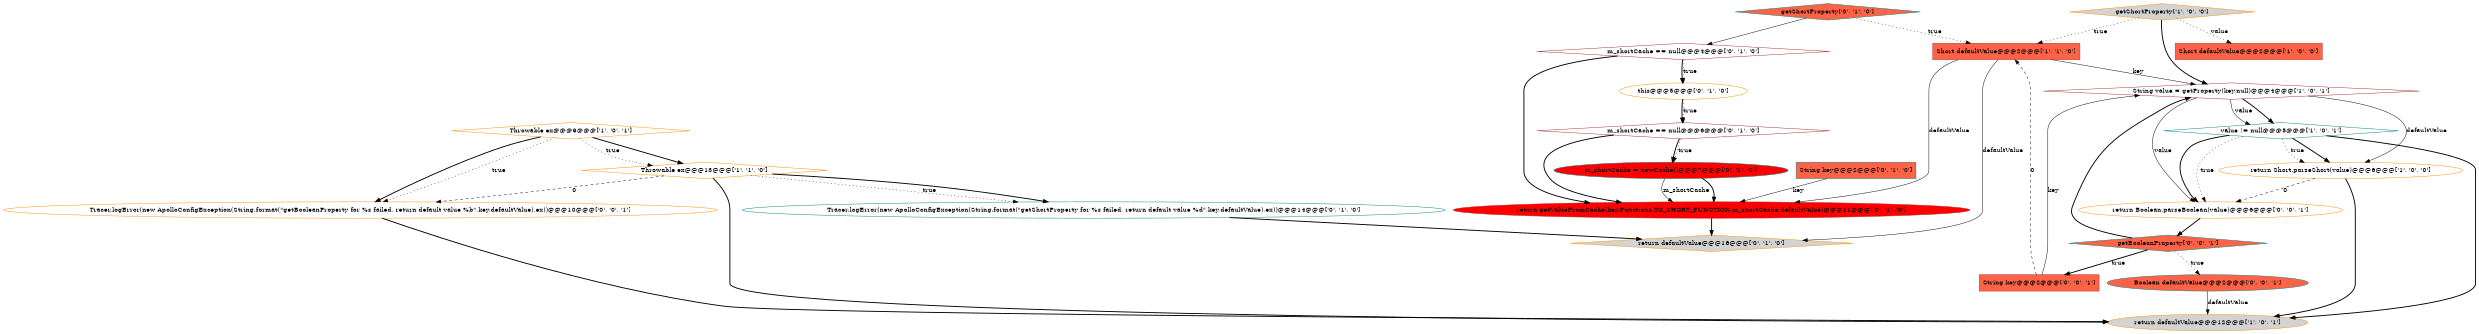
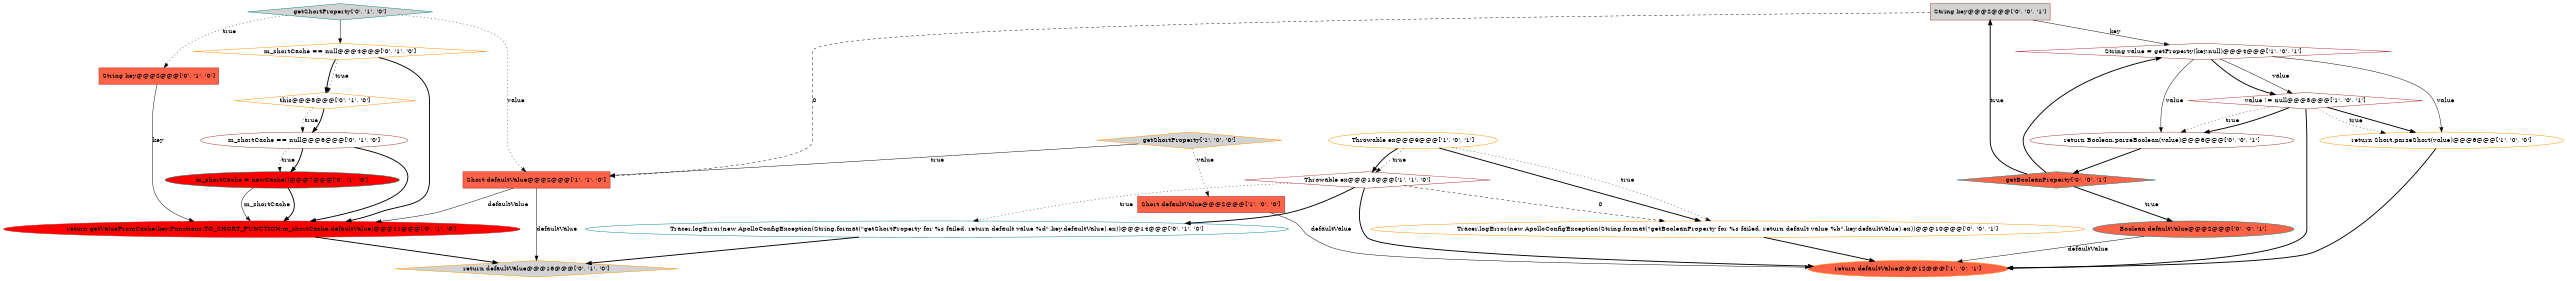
  digraph {
    node [color=brown fillcolor=white shape=diamond style=filled]
    edge [style=bold]
    n1 [color=teal label="Tracer.logError(new ApolloConfigException(String.format(\"getShortProperty for %s failed, return default value %d\",key,defaultValue),ex))@@@14@@@['0', '1', '0']" shape=ellipse]
    n2 [color=darkorange fillcolor=lightgray label="return defaultValue@@@16@@@['0', '1', '0']"]
-   n3 [color=teal fillcolor=tomato label="getShortProperty['0', '1', '0']"]
-   n4 [label="m_shortCache == null@@@4@@@['0', '1', '0']"]
-   n5 [color=teal fillcolor=tomato label="String key@@@2@@@['0', '1', '0']" shape=box]
+   n3 [color=teal fillcolor=lightgray label="getShortProperty['0', '1', '0']"]
+   n4 [color=darkorange label="m_shortCache == null@@@4@@@['0', '1', '0']"]
+   n5 [fillcolor=tomato label="String key@@@2@@@['0', '1', '0']" shape=box]
    n6 [fillcolor=tomato label="Short defaultValue@@@2@@@['1', '1', '0']" shape=box]
-   n7 [color=darkorange label="this@@@5@@@['0', '1', '0']" shape=ellipse]
+   n7 [color=darkorange label="this@@@5@@@['0', '1', '0']"]
    n8 [fillcolor=red label="return getValueFromCache(key,Functions.TO_SHORT_FUNCTION,m_shortCache,defaultValue)@@@11@@@['0', '1', '0']" shape=ellipse]
    n9 [label="String value = getProperty(key,null)@@@4@@@['1', '0', '1']"]
-   n10 [color=teal label="value != null@@@5@@@['1', '0', '1']"]
-   n11 [color=darkorange fillcolor=lightgray label="return defaultValue@@@12@@@['1', '0', '1']" shape=ellipse]
-   n12 [color=darkorange label="return Boolean.parseBoolean(value)@@@6@@@['0', '0', '1']" shape=ellipse]
+   n10 [label="value != null@@@5@@@['1', '0', '1']"]
+   n11 [color=darkorange fillcolor=tomato label="return defaultValue@@@12@@@['1', '0', '1']" shape=ellipse]
+   n12 [label="return Boolean.parseBoolean(value)@@@6@@@['0', '0', '1']" shape=ellipse]
    n13 [color=darkorange label="return Short.parseShort(value)@@@6@@@['1', '0', '0']" shape=ellipse]
    n14 [color=teal fillcolor=tomato label="getBooleanProperty['0', '0', '1']"]
-   n15 [fillcolor=tomato label="String key@@@2@@@['0', '0', '1']" shape=box]
+   n15 [fillcolor=lightgray label="String key@@@2@@@['0', '0', '1']" shape=box]
    n16 [color=teal fillcolor=tomato label="Boolean defaultValue@@@2@@@['0', '0', '1']" shape=ellipse]
-   n17 [color=darkorange label="Throwable ex@@@9@@@['1', '0', '1']"]
+   n17 [color=darkorange label="Throwable ex@@@9@@@['1', '0', '1']" shape=ellipse]
    n18 [color=darkorange label="Tracer.logError(new ApolloConfigException(String.format(\"getBooleanProperty for %s failed, return default value %b\",key,defaultValue),ex))@@@10@@@['0', '0', '1']" shape=ellipse]
-   n19 [color=darkorange label="Throwable ex@@@13@@@['1', '1', '0']"]
-   n20 [label="m_shortCache == null@@@6@@@['0', '1', '0']"]
+   n19 [label="Throwable ex@@@13@@@['1', '1', '0']"]
+   n20 [label="m_shortCache == null@@@6@@@['0', '1', '0']" shape=ellipse]
    n21 [color=teal fillcolor=red label="m_shortCache = newCache()@@@7@@@['0', '1', '0']" shape=ellipse]
    n22 [color=darkorange fillcolor=lightgray label="getShortProperty['1', '0', '0']"]
    n23 [fillcolor=tomato label="Short defaultValue@@@2@@@['1', '0', '0']" shape=box]
    n1 -> n2
    n3 -> n4 [style=solid]
-   n3 -> n6 [label=true style=dotted]
+   n3 -> n5 [label=true style=dotted]
+   n3 -> n6 [label=value style=dotted]
    n4 -> n7 [label=true style=dotted]
    n4 -> n7
    n4 -> n8
    n5 -> n8 [label=key style=solid]
    n6 -> n2 [label=defaultValue style=solid]
    n6 -> n8 [label=defaultValue style=solid]
-   n6 -> n9 [label=key style=solid]
    n7 -> n20 [label=true style=dotted]
    n7 -> n20
    n8 -> n2
    n9 -> n10
    n9 -> n10 [label=value style=solid]
    n9 -> n12 [label=value style=solid]
-   n9 -> n13 [label=defaultValue style=solid]
+   n9 -> n13 [label=value style=solid]
    n10 -> n11
    n10 -> n12
    n10 -> n12 [label=true style=dotted]
    n10 -> n13
    n10 -> n13 [label=true style=dotted]
    n12 -> n14
    n13 -> n11
-   n13 -> n12 [label=0 style=dashed]
    n14 -> n9
    n14 -> n15 [label=true]
-   n14 -> n16 [label=true style=dotted]
+   n14 -> n16 [label=true]
    n15 -> n6 [label=0 style=dashed]
    n15 -> n9 [label=key style=solid]
    n16 -> n11 [label=defaultValue style=solid]
    n17 -> n18
    n17 -> n18 [label=true style=dotted]
    n17 -> n19 [label=true style=dotted]
    n17 -> n19
    n18 -> n11
    n19 -> n1 [label=true style=dotted]
    n19 -> n1
    n19 -> n11
    n19 -> n18 [label=0 style=dashed]
    n20 -> n8
    n20 -> n21
    n20 -> n21 [label=true style=dotted]
    n21 -> n8
    n21 -> n8 [label=m_shortCache style=solid]
-   n22 -> n6 [label=true style=dotted]
-   n22 -> n9
+   n22 -> n6 [label=true style=solid]
    n22 -> n23 [label=value style=dotted]
+   n23 -> n11 [label=defaultValue style=solid]
  }
